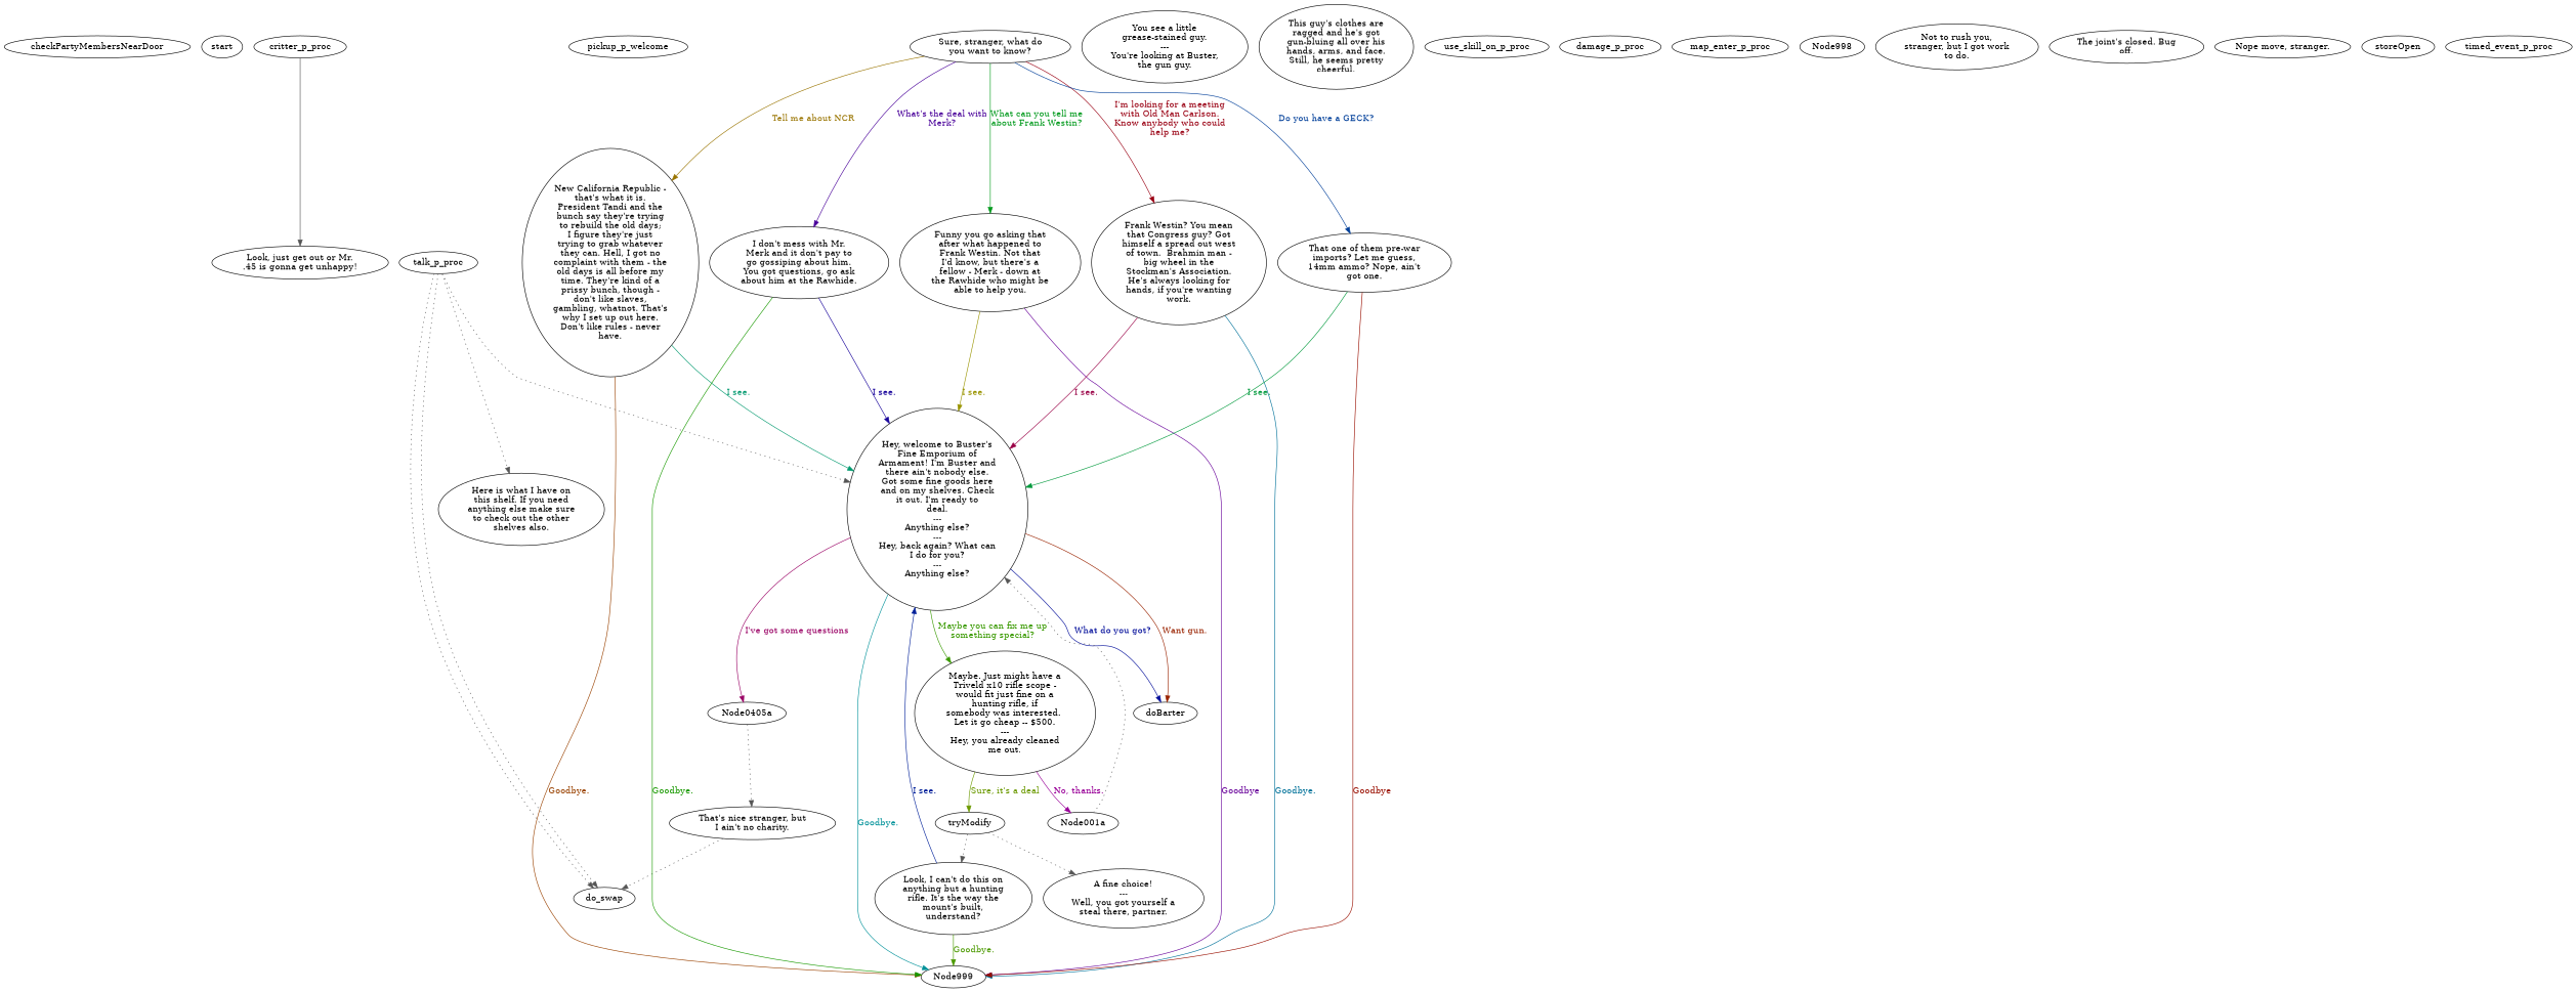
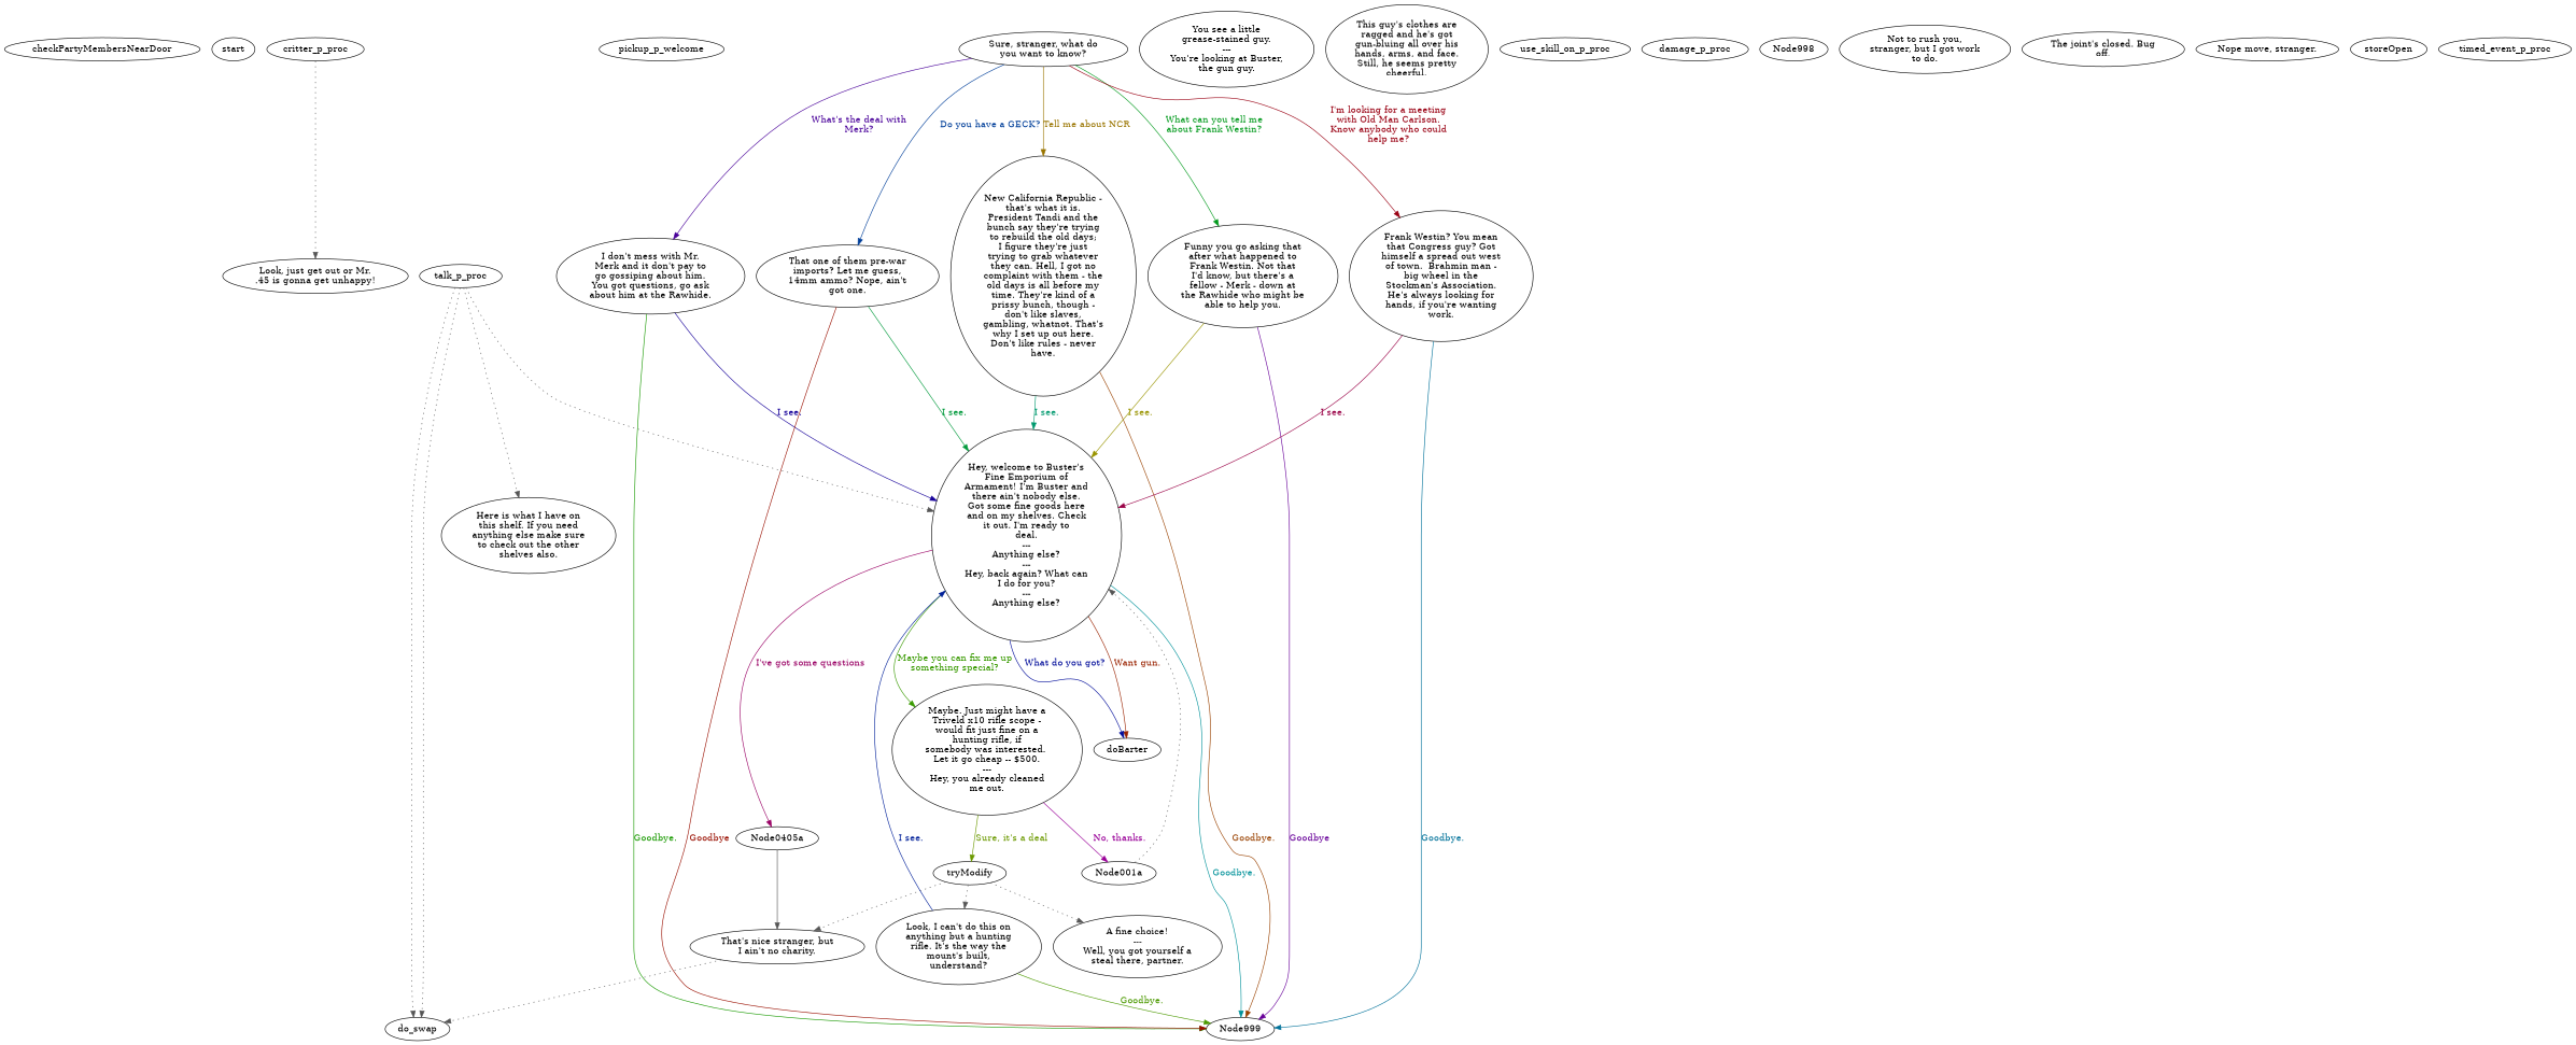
  digraph {
    node [color="#000000" fillcolor="#FFFFFF" style=filled]
    edge [color="#555555"]
    checkPartyMembersNearDoor
    start
    n3 [label="Look, just get out or Mr.\n.45 is gonna get unhappy!"]
    critter_p_proc
    n5 [label=pickup_p_welcome]
    talk_p_proc
    do_swap
    n8 [label="Hey, welcome to Buster's\nFine Emporium of\nArmament! I'm Buster and\nthere ain't nobody else.\nGot some fine goods here\nand on my shelves. Check\nit out. I'm ready to\ndeal.\n---\nAnything else?\n---\nHey, back again? What can\nI do for you?\n---\nAnything else?"]
    n9 [label="Here is what I have on\nthis shelf. If you need\nanything else make sure\nto check out the other\nshelves also."]
    Node999
    doBarter
    n12 [label="Maybe. Just might have a\nTriveld x10 rifle scope -\nwould fit just fine on a\nhunting rifle, if\nsomebody was interested. \nLet it go cheap -- $500.\n---\nHey, you already cleaned\nme out."]
    Node0405a
    tryModify
    Node001a
    n16 [label="That's nice stranger, but\nI ain't no charity."]
    n17 [label="You see a little\ngrease-stained guy.\n---\nYou're looking at Buster,\nthe gun guy."]
    n18 [label="This guy's clothes are\nragged and he's got\ngun-bluing all over his\nhands, arms, and face.\nStill, he seems pretty\ncheerful."]
    use_skill_on_p_proc
    damage_p_proc
-   map_enter_p_proc
    Node998
    n23 [label="A fine choice!\n---\nWell, you got yourself a\nsteal there, partner."]
    n24 [label="Look, I can't do this on\nanything but a hunting\nrifle. It's the way the\nmount's built,\nunderstand?"]
    n25 [label="Sure, stranger, what do\nyou want to know?"]
    n26 [label="New California Republic -\nthat's what it is.\nPresident Tandi and the\nbunch say they're trying\nto rebuild the old days;\nI figure they're just\ntrying to grab whatever\nthey can. Hell, I got no\ncomplaint with them - the\nold days is all before my\ntime. They're kind of a\nprissy bunch, though -\ndon't like slaves,\ngambling, whatnot. That's\nwhy I set up out here.\nDon't like rules - never\nhave."]
    n27 [label="I don't mess with Mr.\nMerk and it don't pay to\ngo gossiping about him.\nYou got questions, go ask\nabout him at the Rawhide."]
    n28 [label="Funny you go asking that\nafter what happened to\nFrank Westin. Not that\nI'd know, but there's a\nfellow - Merk - down at\nthe Rawhide who might be\nable to help you."]
    n29 [label="Frank Westin? You mean\nthat Congress guy? Got\nhimself a spread out west\nof town.  Brahmin man -\nbig wheel in the\nStockman's Association.\nHe's always looking for\nhands, if you're wanting\nwork."]
    n30 [label="That one of them pre-war\nimports? Let me guess,\n14mm ammo? Nope, ain't\ngot one."]
    n31 [label="Not to rush you,\nstranger, but I got work\nto do."]
    n32 [label="The joint's closed. Bug\noff."]
    n33 [label="Nope move, stranger."]
    storeOpen
    timed_event_p_proc
-   critter_p_proc -> n3 [style=solid]
+   critter_p_proc -> n3 [style=dotted]
    talk_p_proc -> do_swap [style=dotted]
    talk_p_proc -> do_swap [style=dotted]
    talk_p_proc -> n8 [style=dotted]
    talk_p_proc -> n9 [style=dotted]
    n8 -> Node999 [color="#009199" fontcolor="#009199" label="Goodbye."]
    n8 -> doBarter [color="#992200" fontcolor="#992200" label="Want gun."]
    n8 -> doBarter [color="#000B99" fontcolor="#000B99" label="What do you got?"]
    n8 -> n12 [color="#389900" fontcolor="#389900" label="Maybe you can fix me up\nsomething special?"]
    n8 -> Node0405a [color="#990064" fontcolor="#990064" label="I've got some questions"]
    n12 -> tryModify [color="#6B9900" fontcolor="#6B9900" label="Sure, it's a deal"]
    n12 -> Node001a [color="#990098" fontcolor="#990098" label="No, thanks."]
-   Node0405a -> n16 [style=dotted]
+   Node0405a -> n16 [style=solid]
+   tryModify -> n16 [style=dotted]
    tryModify -> n23 [style=dotted]
    tryModify -> n24 [style=dotted]
    Node001a -> n8 [style=dotted]
    n16 -> do_swap [style=dotted]
    n24 -> n8 [color="#001F99" fontcolor="#001F99" label="I see."]
    n24 -> Node999 [color="#4B9900" fontcolor="#4B9900" label="Goodbye."]
    n25 -> n26 [color="#997400" fontcolor="#997400" label="Tell me about NCR"]
    n25 -> n27 [color="#480099" fontcolor="#480099" label="What's the deal with\nMerk?"]
    n25 -> n28 [color="#00991B" fontcolor="#00991B" label="What can you tell me\nabout Frank Westin?"]
    n25 -> n29 [color="#990012" fontcolor="#990012" label="I'm looking for a meeting\nwith Old Man Carlson.\nKnow anybody who could\nhelp me?"]
    n25 -> n30 [color="#003E99" fontcolor="#003E99" label="Do you have a GECK?"]
    n26 -> n8 [color="#00996E" fontcolor="#00996E" label="I see."]
    n26 -> Node999 [color="#994100" fontcolor="#994100" label="Goodbye."]
    n27 -> n8 [color="#150099" fontcolor="#150099" label="I see."]
    n27 -> Node999 [color="#189900" fontcolor="#189900" label="Goodbye."]
    n28 -> n8 [color="#999400" fontcolor="#999400" label="I see."]
    n28 -> Node999 [color="#670099" fontcolor="#670099" label=Goodbye]
    n29 -> n8 [color="#990045" fontcolor="#990045" label="I see."]
    n29 -> Node999 [color="#007199" fontcolor="#007199" label="Goodbye."]
    n30 -> n8 [color="#00993B" fontcolor="#00993B" label="I see."]
    n30 -> Node999 [color="#990E00" fontcolor="#990E00" label=Goodbye]
  }
